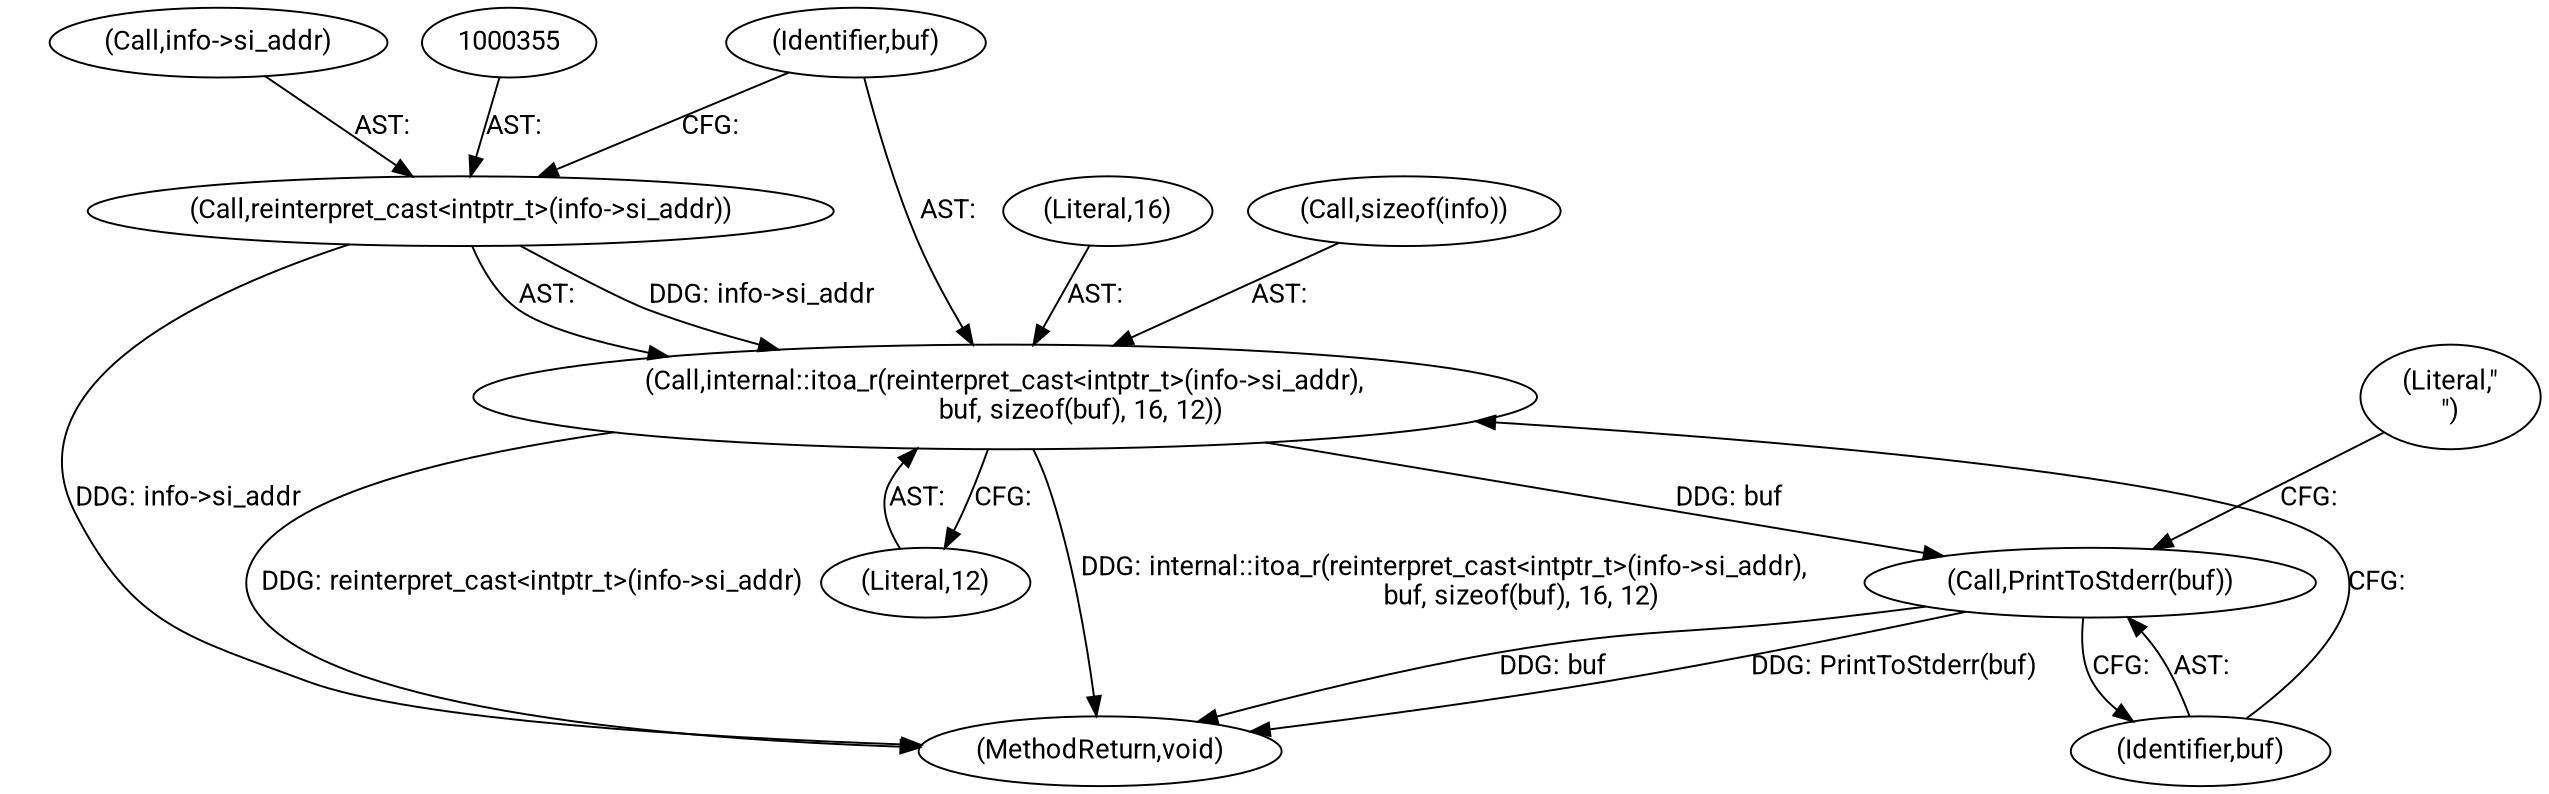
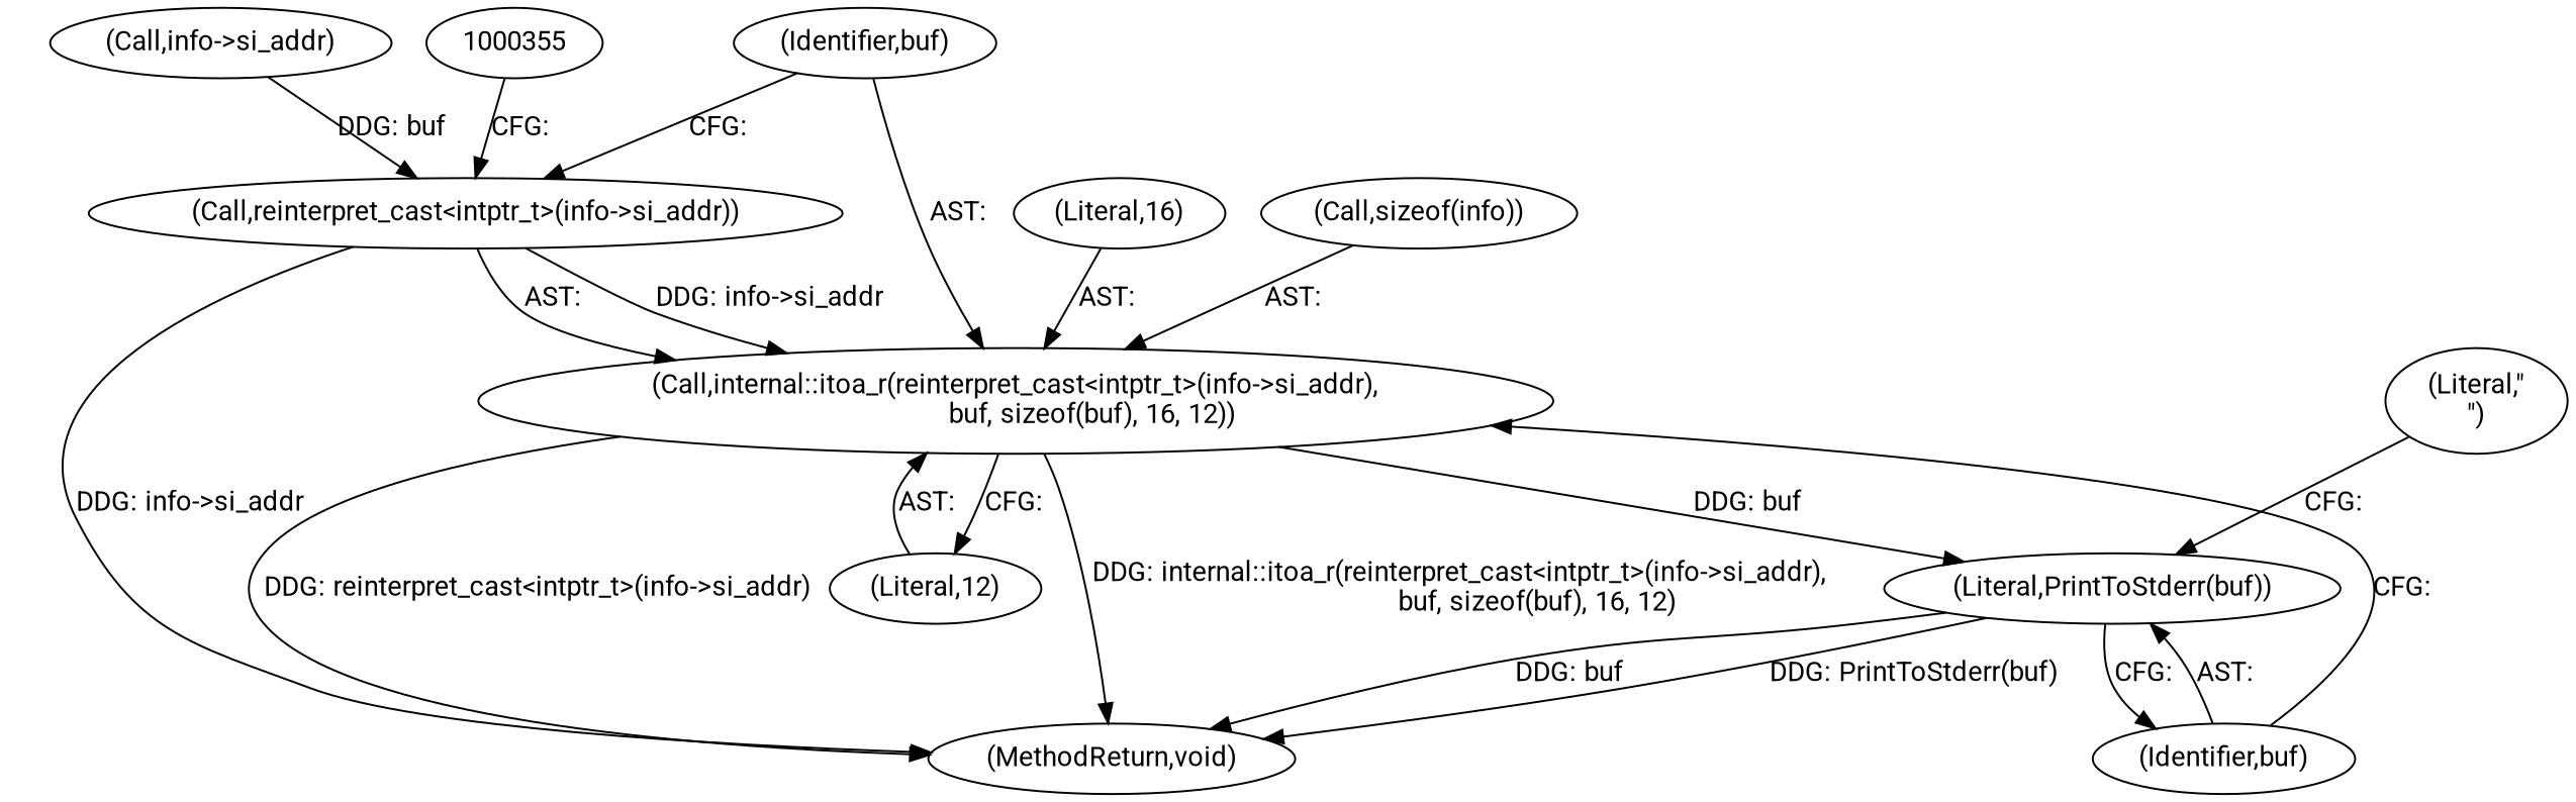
  digraph {
    fontname=Roboto
    node [fontname=Roboto]
    edge [fontname=Roboto]
    n1 [label="(Call,reinterpret_cast<intptr_t>(info->si_addr))"]
    n2 [label="(Call,internal::itoa_r(reinterpret_cast<intptr_t>(info->si_addr),\n                     buf, sizeof(buf), 16, 12))"]
    n3 [label="(MethodReturn,void)"]
-   n4 [label="(Call,PrintToStderr(buf))"]
+   n4 [label="(Literal,PrintToStderr(buf))"]
    n5 [label="(Literal,12)"]
    n6 [label="(Call,info->si_addr)"]
    n7 [label="(Identifier,buf)"]
    n8 [label="(Identifier,buf)"]
    n9 [label="(Literal,16)"]
    n10 [label="(Call,sizeof(info))"]
    n11 [label="(Literal,\"\n\")"]
    1000355
    n1 -> n2 [label="AST: "]
    n1 -> n2 [label="DDG: info->si_addr"]
    n1 -> n3 [label="DDG: info->si_addr"]
    n2 -> n3 [label="DDG: internal::itoa_r(reinterpret_cast<intptr_t>(info->si_addr),\n                     buf, sizeof(buf), 16, 12)"]
    n2 -> n3 [label="DDG: reinterpret_cast<intptr_t>(info->si_addr)"]
    n2 -> n4 [label="DDG: buf"]
    n2 -> n5 [label="CFG: "]
    n4 -> n3 [label="DDG: buf"]
    n4 -> n3 [label="DDG: PrintToStderr(buf)"]
    n4 -> n7 [label="CFG: "]
    n5 -> n2 [label="AST: "]
-   n6 -> n1 [label="AST: "]
+   n6 -> n1 [label="DDG: buf"]
    n7 -> n2 [label="CFG: "]
    n7 -> n4 [label="AST: "]
    n8 -> n1 [label="CFG: "]
    n8 -> n2 [label="AST: "]
    n9 -> n2 [label="AST: "]
    n10 -> n2 [label="AST: "]
    n11 -> n4 [label="CFG: "]
-   1000355 -> n1 [label="AST: "]
+   1000355 -> n1 [label="CFG: "]
  }
